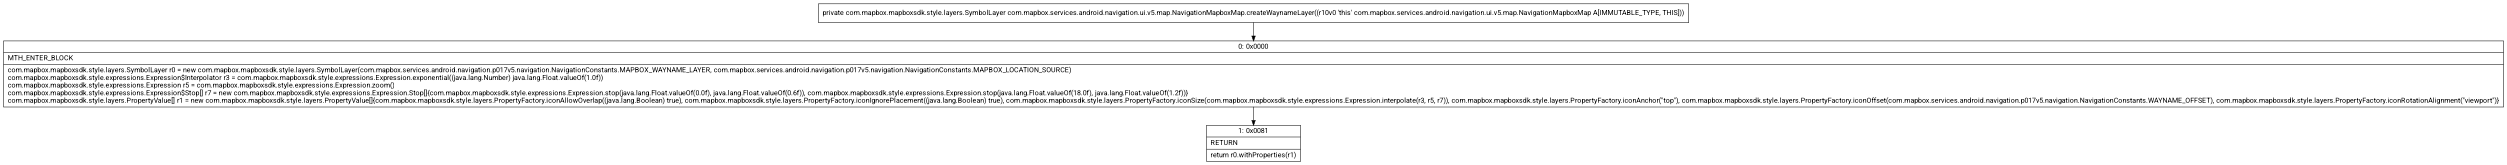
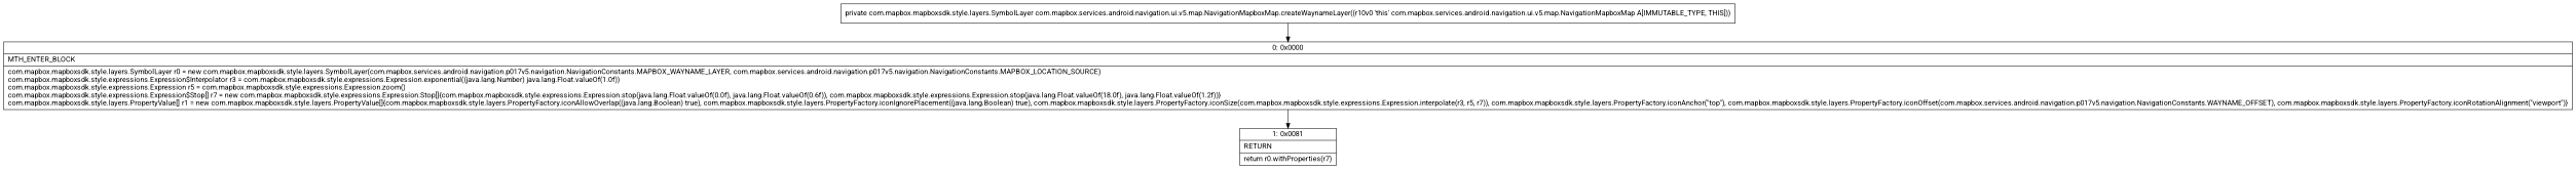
  digraph {
    fontname=Roboto
    node [shape=record fontname=Roboto]
    edge [fontname=Roboto]
    n1 [label="{0\:\ 0x0000|MTH_ENTER_BLOCK\l|com.mapbox.mapboxsdk.style.layers.SymbolLayer r0 = new com.mapbox.mapboxsdk.style.layers.SymbolLayer(com.mapbox.services.android.navigation.p017v5.navigation.NavigationConstants.MAPBOX_WAYNAME_LAYER, com.mapbox.services.android.navigation.p017v5.navigation.NavigationConstants.MAPBOX_LOCATION_SOURCE)\lcom.mapbox.mapboxsdk.style.expressions.Expression$Interpolator r3 = com.mapbox.mapboxsdk.style.expressions.Expression.exponential((java.lang.Number) java.lang.Float.valueOf(1.0f))\lcom.mapbox.mapboxsdk.style.expressions.Expression r5 = com.mapbox.mapboxsdk.style.expressions.Expression.zoom()\lcom.mapbox.mapboxsdk.style.expressions.Expression$Stop[] r7 = new com.mapbox.mapboxsdk.style.expressions.Expression.Stop[]\{com.mapbox.mapboxsdk.style.expressions.Expression.stop(java.lang.Float.valueOf(0.0f), java.lang.Float.valueOf(0.6f)), com.mapbox.mapboxsdk.style.expressions.Expression.stop(java.lang.Float.valueOf(18.0f), java.lang.Float.valueOf(1.2f))\}\lcom.mapbox.mapboxsdk.style.layers.PropertyValue[] r1 = new com.mapbox.mapboxsdk.style.layers.PropertyValue[]\{com.mapbox.mapboxsdk.style.layers.PropertyFactory.iconAllowOverlap((java.lang.Boolean) true), com.mapbox.mapboxsdk.style.layers.PropertyFactory.iconIgnorePlacement((java.lang.Boolean) true), com.mapbox.mapboxsdk.style.layers.PropertyFactory.iconSize(com.mapbox.mapboxsdk.style.expressions.Expression.interpolate(r3, r5, r7)), com.mapbox.mapboxsdk.style.layers.PropertyFactory.iconAnchor(\"top\"), com.mapbox.mapboxsdk.style.layers.PropertyFactory.iconOffset(com.mapbox.services.android.navigation.p017v5.navigation.NavigationConstants.WAYNAME_OFFSET), com.mapbox.mapboxsdk.style.layers.PropertyFactory.iconRotationAlignment(\"viewport\")\}\l}"]
-   n2 [label="{1\:\ 0x0081|RETURN\l|return r0.withProperties(r1)\l}"]
+   n2 [label="{1\:\ 0x0081|RETURN\l|return r0.withProperties(r7)\l}"]
    n3 [label="{private com.mapbox.mapboxsdk.style.layers.SymbolLayer com.mapbox.services.android.navigation.ui.v5.map.NavigationMapboxMap.createWaynameLayer((r10v0 'this' com.mapbox.services.android.navigation.ui.v5.map.NavigationMapboxMap A[IMMUTABLE_TYPE, THIS])) }"]
    n1 -> n2
    n3 -> n1
  }
